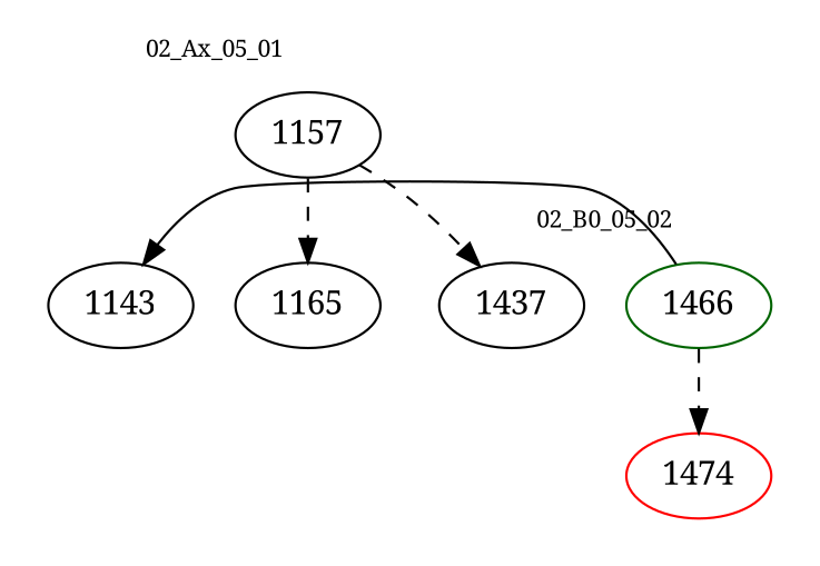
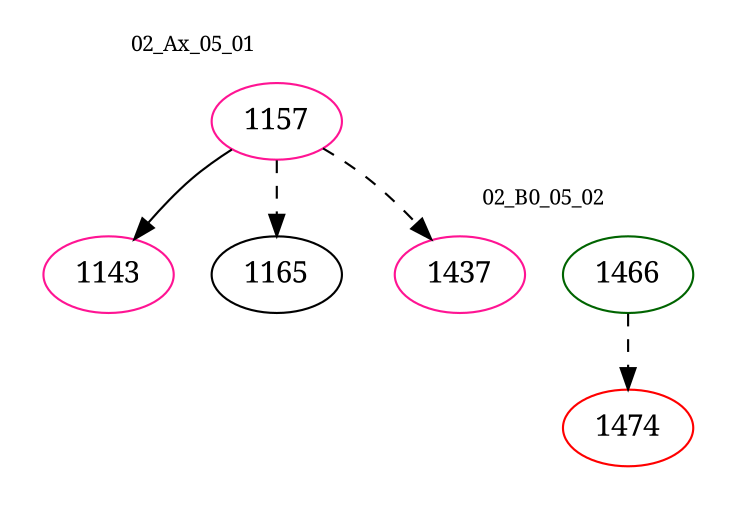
  digraph {
    fontname="Noto Serif"
    node [color=black fontname="Noto Serif"]
    edge [color=black fontname="Noto Serif" style=dashed]
-   n1 [label=1157]
-   n2 [label=1143]
+   n1 [color=deeppink label=1157]
+   n2 [color=deeppink label=1143]
    n3 [label=1165]
    n4 [color=darkgreen label=1466]
-   n5 [label=1437]
+   n5 [color=deeppink label=1437]
    n6 [color=red label=1474]
    subgraph cluster_1 {
      color=white
      fontsize=10
      label="02_Ax_05_01"
      n1
      n2
      n3
    }
    subgraph cluster_2 {
      color=white
      fontsize=10
      label="02_B0_05_02"
      n4
      n5
      n6
    }
-   n4 -> n2 [style=solid]
+   n1 -> n2 [style=solid]
    n1 -> n3
    n1 -> n5
    n4 -> n6
  }
